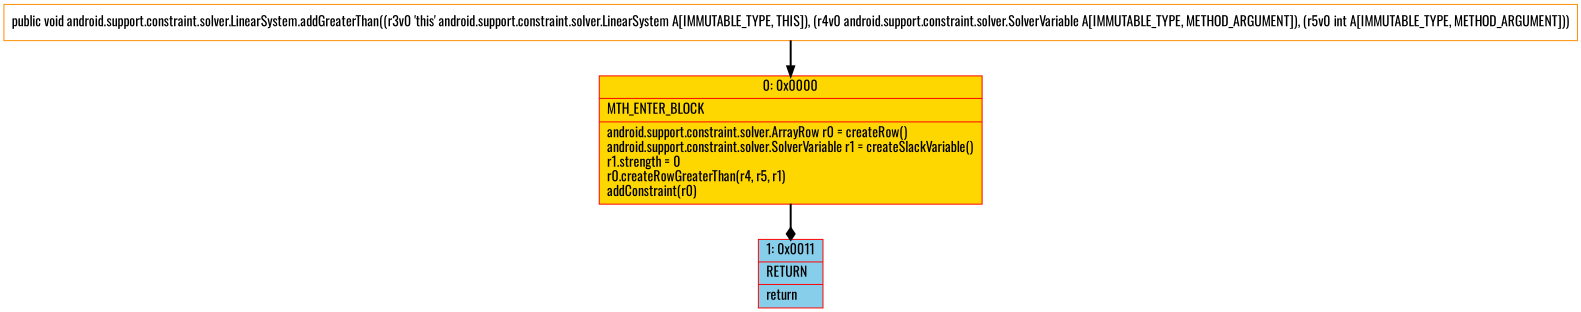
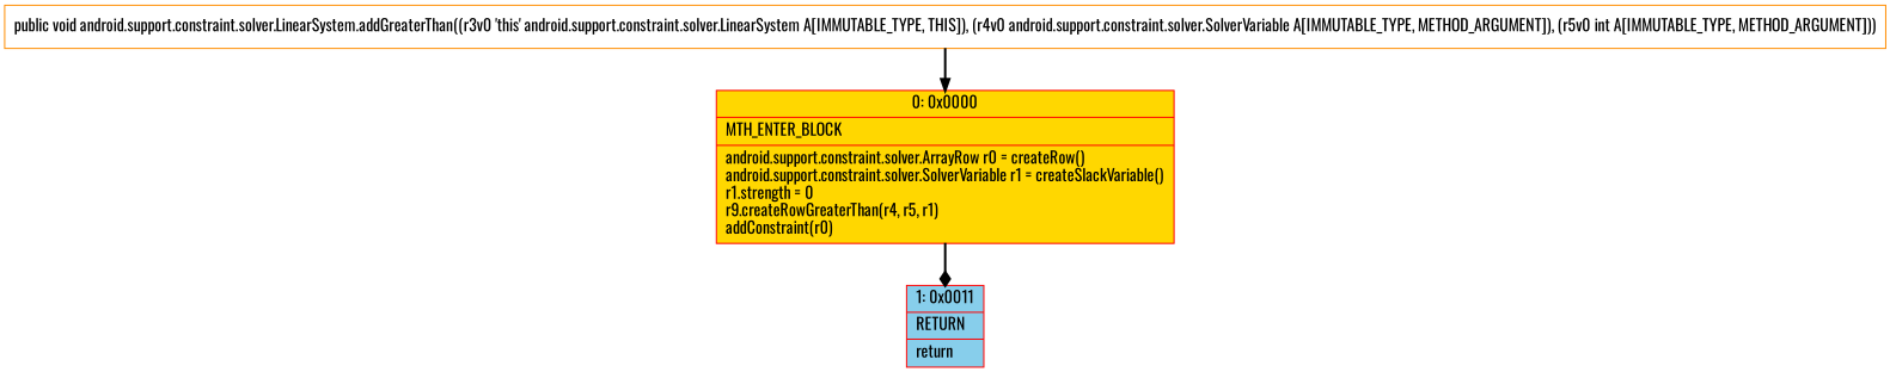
  digraph {
    fontname=Oswald
    node [shape=record style=filled color=red fontname=Oswald]
    edge [style=bold fontname=Oswald]
-   n1 [label="{0\:\ 0x0000|MTH_ENTER_BLOCK\l|android.support.constraint.solver.ArrayRow r0 = createRow()\landroid.support.constraint.solver.SolverVariable r1 = createSlackVariable()\lr1.strength = 0\lr0.createRowGreaterThan(r4, r5, r1)\laddConstraint(r0)\l}" fillcolor=gold]
+   n1 [label="{0\:\ 0x0000|MTH_ENTER_BLOCK\l|android.support.constraint.solver.ArrayRow r0 = createRow()\landroid.support.constraint.solver.SolverVariable r1 = createSlackVariable()\lr1.strength = 0\lr9.createRowGreaterThan(r4, r5, r1)\laddConstraint(r0)\l}" fillcolor=gold]
    n2 [label="{1\:\ 0x0011|RETURN\l|return\l}" fillcolor=skyblue]
    n3 [label="{public void android.support.constraint.solver.LinearSystem.addGreaterThan((r3v0 'this' android.support.constraint.solver.LinearSystem A[IMMUTABLE_TYPE, THIS]), (r4v0 android.support.constraint.solver.SolverVariable A[IMMUTABLE_TYPE, METHOD_ARGUMENT]), (r5v0 int A[IMMUTABLE_TYPE, METHOD_ARGUMENT])) }" fillcolor=white color=darkorange]
    n1 -> n2 [arrowhead=diamond]
    n3 -> n1 [arrowhead=normal]
  }
